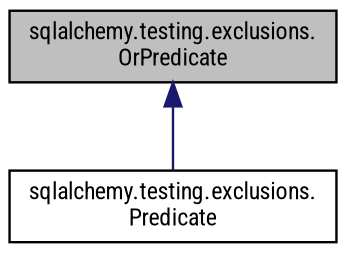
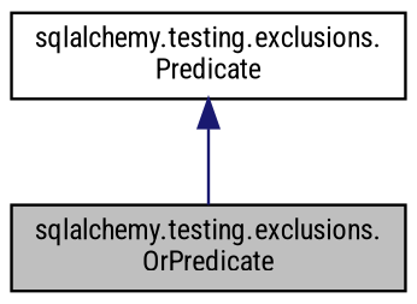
  digraph {
    fontname="Roboto Condensed"
    node [color=black fontname="Roboto Condensed" fontsize=10 shape=record style=filled]
    n1 [fillcolor=grey75 fontcolor=black height=0.2 label="sqlalchemy.testing.exclusions.\lOrPredicate" width=0.4]
    n2 [fillcolor=white height=0.2 label="sqlalchemy.testing.exclusions.\lPredicate" width=0.4]
-   n1 -> n2 [color=midnightblue dir=back fontname="Roboto Condensed" fontsize=10 labelfontname=Helvetica labelfontsize=10 style=solid]
+   n2 -> n1 [color=midnightblue dir=back fontname="Roboto Condensed" fontsize=10 labelfontname=Helvetica labelfontsize=10 style=solid]
  }
